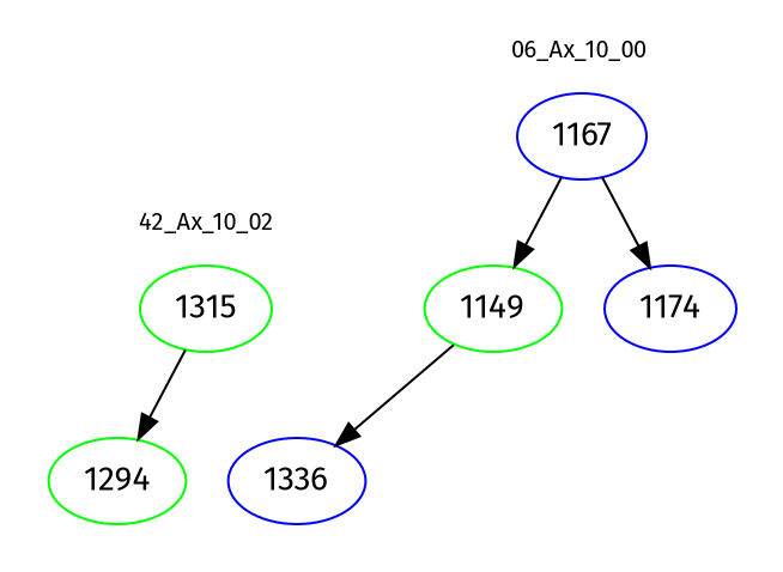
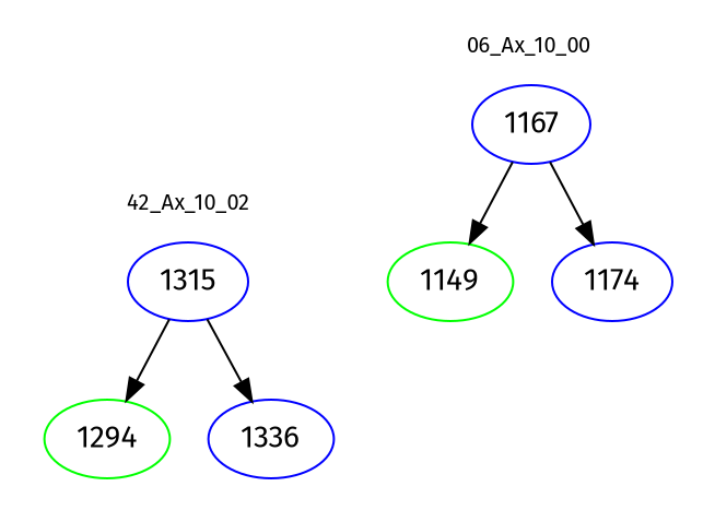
  digraph {
    fontname="Fira Sans"
    node [color=blue fontname="Fira Sans"]
    edge [color=black fontname="Fira Sans"]
-   n1 [color=green label=1315]
+   n1 [label=1315]
    n2 [color=green label=1294]
    n3 [label=1336]
    n4 [label=1167]
    n5 [color=green label=1149]
    n6 [label=1174]
    subgraph cluster_1 {
      color=white
      fontsize=10
      label="42_Ax_10_02"
      n1
      n2
      n3
    }
    subgraph cluster_2 {
      color=white
      fontsize=10
      label="06_Ax_10_00"
      n4
      n5
      n6
    }
    n1 -> n2
-   n5 -> n3
+   n1 -> n3
    n4 -> n5
    n4 -> n6
  }
